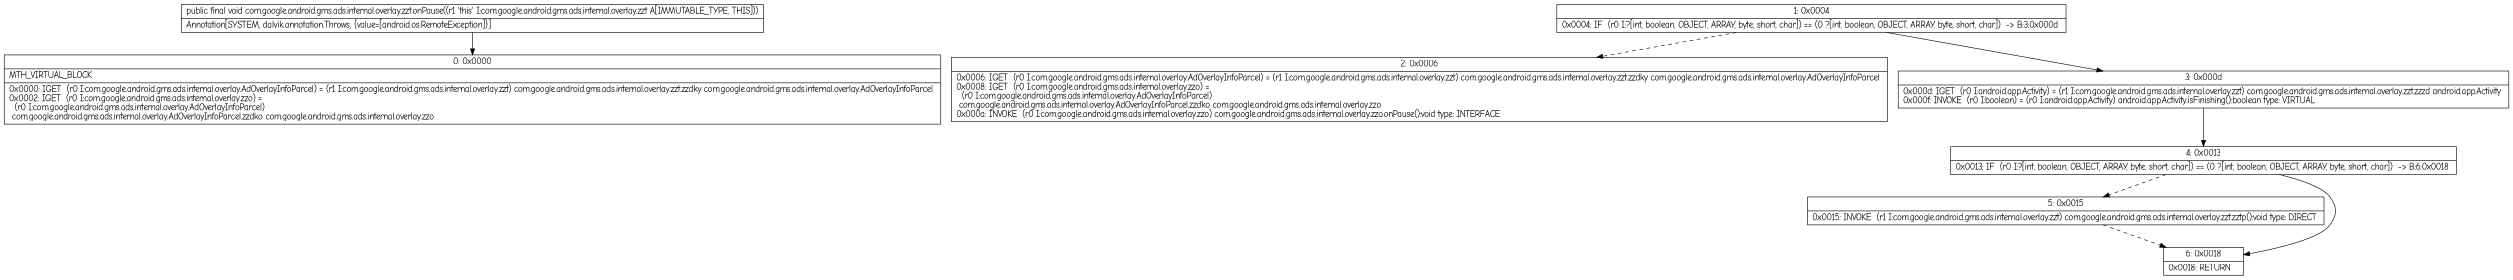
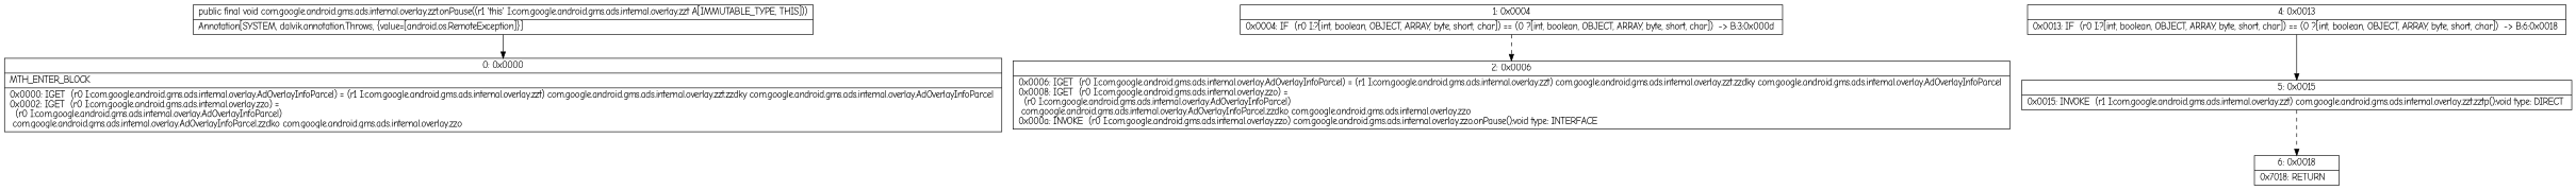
  digraph {
    fontname="Comic Neue"
    node [fontname="Comic Neue" shape=record]
    edge [fontname="Comic Neue"]
-   n1 [label="{0\:\ 0x0000|MTH_VIRTUAL_BLOCK\l|0x0000: IGET  (r0 I:com.google.android.gms.ads.internal.overlay.AdOverlayInfoParcel) = (r1 I:com.google.android.gms.ads.internal.overlay.zzt) com.google.android.gms.ads.internal.overlay.zzt.zzdky com.google.android.gms.ads.internal.overlay.AdOverlayInfoParcel \l0x0002: IGET  (r0 I:com.google.android.gms.ads.internal.overlay.zzo) = \l  (r0 I:com.google.android.gms.ads.internal.overlay.AdOverlayInfoParcel)\l com.google.android.gms.ads.internal.overlay.AdOverlayInfoParcel.zzdko com.google.android.gms.ads.internal.overlay.zzo \l}"]
+   n1 [label="{0\:\ 0x0000|MTH_ENTER_BLOCK\l|0x0000: IGET  (r0 I:com.google.android.gms.ads.internal.overlay.AdOverlayInfoParcel) = (r1 I:com.google.android.gms.ads.internal.overlay.zzt) com.google.android.gms.ads.internal.overlay.zzt.zzdky com.google.android.gms.ads.internal.overlay.AdOverlayInfoParcel \l0x0002: IGET  (r0 I:com.google.android.gms.ads.internal.overlay.zzo) = \l  (r0 I:com.google.android.gms.ads.internal.overlay.AdOverlayInfoParcel)\l com.google.android.gms.ads.internal.overlay.AdOverlayInfoParcel.zzdko com.google.android.gms.ads.internal.overlay.zzo \l}"]
    n2 [label="{1\:\ 0x0004|0x0004: IF  (r0 I:?[int, boolean, OBJECT, ARRAY, byte, short, char]) == (0 ?[int, boolean, OBJECT, ARRAY, byte, short, char])  \-\> B:3:0x000d \l}"]
    n3 [label="{2\:\ 0x0006|0x0006: IGET  (r0 I:com.google.android.gms.ads.internal.overlay.AdOverlayInfoParcel) = (r1 I:com.google.android.gms.ads.internal.overlay.zzt) com.google.android.gms.ads.internal.overlay.zzt.zzdky com.google.android.gms.ads.internal.overlay.AdOverlayInfoParcel \l0x0008: IGET  (r0 I:com.google.android.gms.ads.internal.overlay.zzo) = \l  (r0 I:com.google.android.gms.ads.internal.overlay.AdOverlayInfoParcel)\l com.google.android.gms.ads.internal.overlay.AdOverlayInfoParcel.zzdko com.google.android.gms.ads.internal.overlay.zzo \l0x000a: INVOKE  (r0 I:com.google.android.gms.ads.internal.overlay.zzo) com.google.android.gms.ads.internal.overlay.zzo.onPause():void type: INTERFACE \l}"]
-   n4 [label="{3\:\ 0x000d|0x000d: IGET  (r0 I:android.app.Activity) = (r1 I:com.google.android.gms.ads.internal.overlay.zzt) com.google.android.gms.ads.internal.overlay.zzt.zzzd android.app.Activity \l0x000f: INVOKE  (r0 I:boolean) = (r0 I:android.app.Activity) android.app.Activity.isFinishing():boolean type: VIRTUAL \l}"]
    n5 [label="{4\:\ 0x0013|0x0013: IF  (r0 I:?[int, boolean, OBJECT, ARRAY, byte, short, char]) == (0 ?[int, boolean, OBJECT, ARRAY, byte, short, char])  \-\> B:6:0x0018 \l}"]
    n6 [label="{5\:\ 0x0015|0x0015: INVOKE  (r1 I:com.google.android.gms.ads.internal.overlay.zzt) com.google.android.gms.ads.internal.overlay.zzt.zztp():void type: DIRECT \l}"]
-   n7 [label="{6\:\ 0x0018|0x0018: RETURN   \l}"]
+   n7 [label="{6\:\ 0x0018|0x7018: RETURN   \l}"]
    n8 [label="{public final void com.google.android.gms.ads.internal.overlay.zzt.onPause((r1 'this' I:com.google.android.gms.ads.internal.overlay.zzt A[IMMUTABLE_TYPE, THIS]))  | Annotation[SYSTEM, dalvik.annotation.Throws, \{value=[android.os.RemoteException]\}]\l}"]
    n2 -> n3 [style=dashed]
-   n2 -> n4
-   n4 -> n5
-   n5 -> n6 [style=dashed]
-   n5 -> n7
+   n5 -> n6 [style=solid]
    n6 -> n7 [style=dashed]
    n8 -> n1
  }
